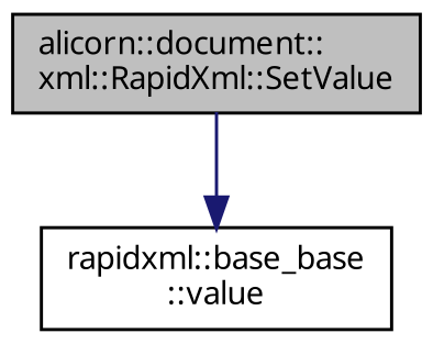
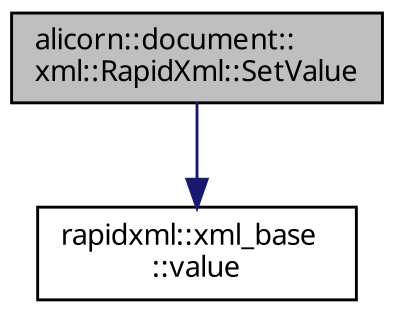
  digraph {
    rankdir=TB
    node [color=black fontname=Verdana fontsize=10 shape=record style=filled]
    n1 [fillcolor=grey75 fontcolor=black height=0.2 label="alicorn::document::\lxml::RapidXml::SetValue" width=0.4]
-   n2 [fillcolor=white height=0.2 label="rapidxml::base_base\l::value" width=0.4]
+   n2 [fillcolor=white height=0.2 label="rapidxml::xml_base\l::value" width=0.4]
    n1 -> n2 [color=midnightblue fontname=Verdana fontsize=10 labelfontname=Verdana labelfontsize=10 style=solid]
  }
